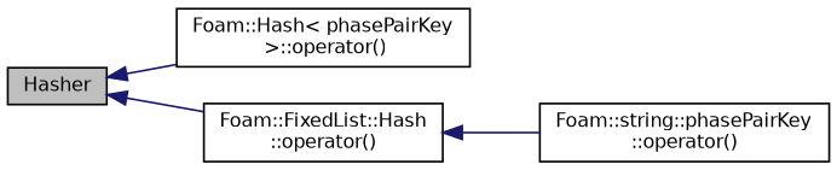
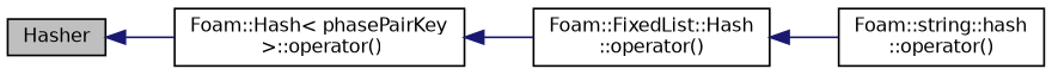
  digraph {
    rankdir=LR
    node [color=black fontname=Helvetica fontsize=10 shape=record]
    edge [color=midnightblue dir=back fontname=Helvetica fontsize=10 labelfontname=Helvetica labelfontsize=10 style=solid]
    n1 [fillcolor=grey75 fontcolor=black height=0.2 label=Hasher style=filled width=0.4]
    n2 [height=0.2 label="Foam::Hash\< phasePairKey\l \>::operator()" width=0.4]
    n3 [height=0.2 label="Foam::FixedList::Hash\l::operator()" width=0.4]
-   n4 [height=0.2 label="Foam::string::phasePairKey\l::operator()" width=0.4]
+   n4 [height=0.2 label="Foam::string::hash\l::operator()" width=0.4]
    n1 -> n2
-   n1 -> n3
+   n2 -> n3
    n3 -> n4
  }
